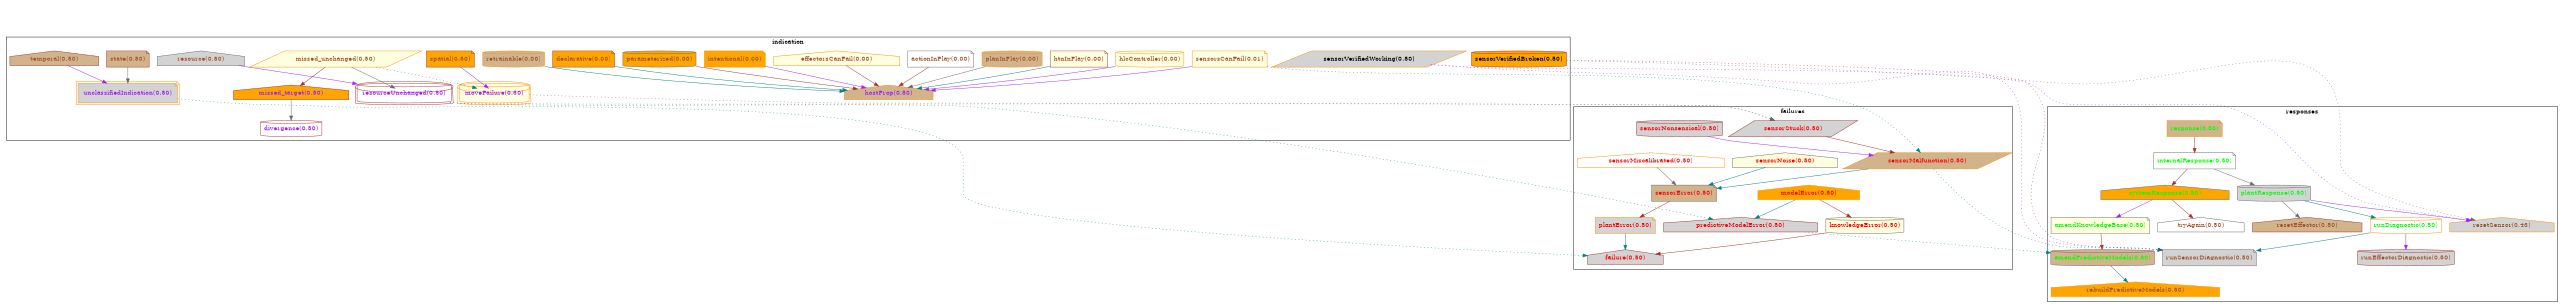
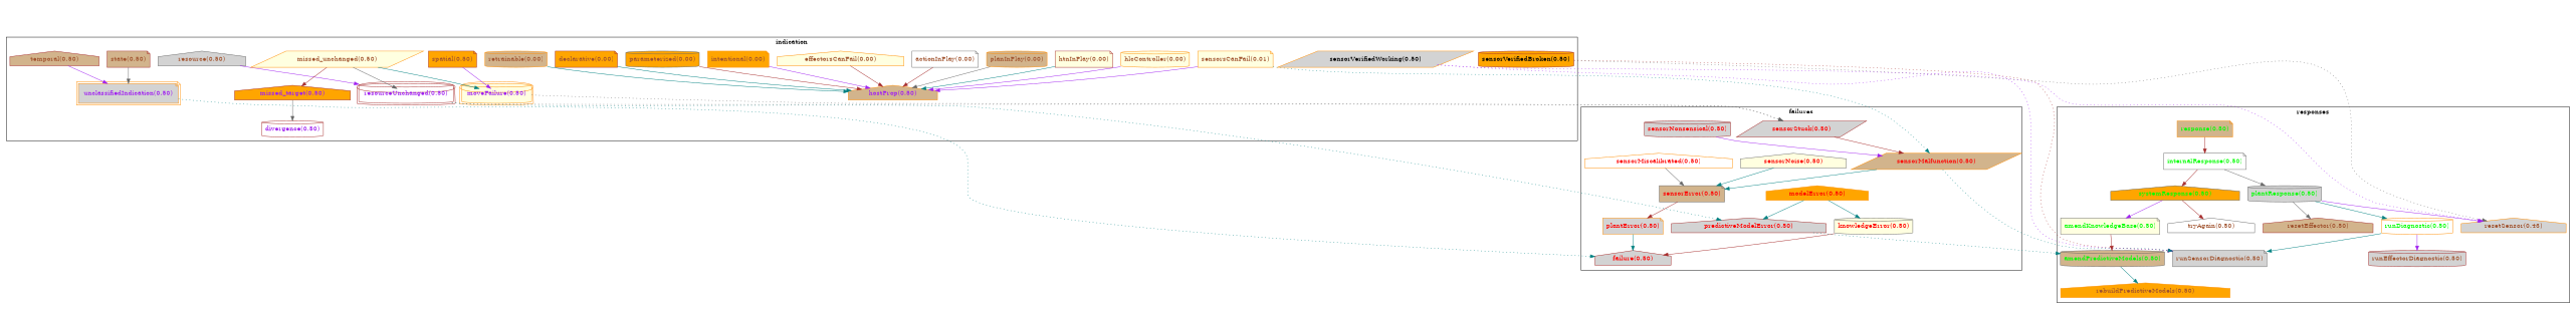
  digraph {
    compound=true
    node [color=darkorange fillcolor=lightgrey fontcolor=sienna shape=house style=filled]
    edge [color=teal]
    n1 [fillcolor=lightyellow label="sensorsCanFail(0.01)" shape=note]
    "effectorsCanFail(0.00)" [fillcolor=lightyellow]
    "intentional(0.00)" [fillcolor=orange shape=note]
    "parameterized(0.00)" [color=gray40 fillcolor=orange shape=cylinder]
    "declarative(0.00)" [color=brown fillcolor=orange shape=note]
    "retrainable(0.00)" [fillcolor=tan shape=cylinder]
    "hlcController(0.00)" [fillcolor=lightyellow shape=cylinder]
    "htnInPlay(0.00)" [color=brown fillcolor=lightyellow shape=note]
    "planInPlay(0.00)" [fillcolor=tan shape=cylinder]
    "actionInPlay(0.00)" [color=gray40 fillcolor=white shape=note]
    "hostProp(0.50)" [fillcolor=tan fontcolor=purple]
    "state(0.50)" [color=brown fillcolor=tan shape=note]
    "resource(0.50)" [color=gray40]
    "temporal(0.50)" [color=brown fillcolor=tan]
    "spatial(0.50)" [color=brown fillcolor=orange shape=note]
    "unclassifiedIndication(0.50)" [fontcolor=purple peripheries=2 shape=note]
    "divergence(0.50)" [color=brown fillcolor=white fontcolor=purple shape=cylinder]
    "missed_target(0.50)" [color=brown fillcolor=orange fontcolor=purple]
    "missed_unchanged(0.50)" [fillcolor=lightyellow shape=parallelogram]
    "resourceUnchanged(0.50)" [color=brown fillcolor=white fontcolor=purple peripheries=2 shape=cylinder]
    "moveFailure(0.50)" [fillcolor=lightyellow fontcolor=purple peripheries=2 shape=cylinder]
    "sensorVerifiedBroken(0.50)" [color=brown fillcolor=orange shape=cylinder fontcolor=""]
    "sensorVerifiedWorking(0.50)" [shape=parallelogram fontcolor=""]
    "failure(0.50)" [color=brown fontcolor=red]
    "knowledgeError(0.50)" [color=gray40 fillcolor=lightyellow fontcolor=red shape=cylinder]
    "plantError(0.50)" [fontcolor=red shape=note]
    "modelError(0.50)" [fillcolor=orange fontcolor=red]
    "predictiveModelError(0.50)" [color=brown fontcolor=red]
    "sensorError(0.50)" [color=gray40 fillcolor=tan fontcolor=red shape=note]
    "sensorNoise(0.50)" [color=gray40 fillcolor=lightyellow fontcolor=red]
    "sensorMiscalibrated(0.50)" [fillcolor=white fontcolor=red]
    "sensorMalfunction(0.50)" [fillcolor=tan fontcolor=red shape=parallelogram]
    "sensorStuck(0.50)" [color=brown fontcolor=red shape=parallelogram]
    "sensorNonsensical(0.50)" [color=brown fontcolor=red shape=cylinder]
    "response(0.50)" [fillcolor=tan fontcolor=green shape=note]
    "internalResponse(0.50)" [color=gray40 fillcolor=white fontcolor=green shape=note]
    "plantResponse(0.50)" [color=gray40 fontcolor=green shape=cylinder]
    "systemResponse(0.50)" [color=gray40 fillcolor=orange fontcolor=green]
    "runDiagnostic(0.50)" [fillcolor=white fontcolor=green shape=cylinder]
    "runSensorDiagnostic(0.50)" [color=gray40 shape=note]
    "runEffectorDiagnostic(0.50)" [color=brown shape=cylinder]
    "resetSensor(0.43)"
    "resetEffector(0.50)" [color=brown fillcolor=tan]
    "amendKnowledgeBase(0.50)" [color=gray40 fillcolor=lightyellow fontcolor=green shape=note]
    "amendPredictiveModels(0.50)" [color=gray40 fillcolor=tan fontcolor=green shape=cylinder]
    "rebuildPredictiveModels(0.50)" [fillcolor=orange]
    "tryAgain(0.50)" [color=gray40 fillcolor=white]
    subgraph cluster_1 {
      label=indication
      n1
      "effectorsCanFail(0.00)"
      "intentional(0.00)"
      "parameterized(0.00)"
      "declarative(0.00)"
      "retrainable(0.00)"
      "hlcController(0.00)"
      "htnInPlay(0.00)"
      "planInPlay(0.00)"
      "actionInPlay(0.00)"
      "hostProp(0.50)"
      "state(0.50)"
      "resource(0.50)"
      "temporal(0.50)"
      "spatial(0.50)"
      "unclassifiedIndication(0.50)"
      "divergence(0.50)"
      "missed_target(0.50)"
      "missed_unchanged(0.50)"
      "resourceUnchanged(0.50)"
      "moveFailure(0.50)"
      "sensorVerifiedBroken(0.50)"
      "sensorVerifiedWorking(0.50)"
    }
    subgraph cluster_2 {
      label=failures
      "failure(0.50)"
      "knowledgeError(0.50)"
      "plantError(0.50)"
      "modelError(0.50)"
      "predictiveModelError(0.50)"
      "sensorError(0.50)"
      "sensorNoise(0.50)"
      "sensorMiscalibrated(0.50)"
      "sensorMalfunction(0.50)"
      "sensorStuck(0.50)"
      "sensorNonsensical(0.50)"
    }
    subgraph cluster_3 {
      label=responses
      "response(0.50)"
      "internalResponse(0.50)"
      "plantResponse(0.50)"
      "systemResponse(0.50)"
      "runDiagnostic(0.50)"
      "runSensorDiagnostic(0.50)"
      "runEffectorDiagnostic(0.50)"
      "resetSensor(0.43)"
      "resetEffector(0.50)"
      "amendKnowledgeBase(0.50)"
      "amendPredictiveModels(0.50)"
      "rebuildPredictiveModels(0.50)"
      "tryAgain(0.50)"
    }
    n1 -> "hostProp(0.50)" [color=purple]
    n1 -> "sensorMalfunction(0.50)" [style=dotted]
    "effectorsCanFail(0.00)" -> "hostProp(0.50)" [color=brown]
    "intentional(0.00)" -> "hostProp(0.50)" [color=purple]
    "parameterized(0.00)" -> "hostProp(0.50)" [color=brown]
    "declarative(0.00)" -> "hostProp(0.50)"
    "retrainable(0.00)" -> "hostProp(0.50)"
    "hlcController(0.00)" -> "hostProp(0.50)" [color=purple]
    "htnInPlay(0.00)" -> "hostProp(0.50)"
    "planInPlay(0.00)" -> "hostProp(0.50)" [color=gray40]
    "actionInPlay(0.00)" -> "hostProp(0.50)" [color=brown]
    "state(0.50)" -> "unclassifiedIndication(0.50)" [color=gray40]
    "resource(0.50)" -> "resourceUnchanged(0.50)" [color=purple]
    "temporal(0.50)" -> "unclassifiedIndication(0.50)" [color=purple]
    "spatial(0.50)" -> "moveFailure(0.50)" [color=purple]
    "unclassifiedIndication(0.50)" -> "failure(0.50)" [style=dotted]
    "missed_target(0.50)" -> "divergence(0.50)" [color=gray40]
    "missed_unchanged(0.50)" -> "missed_target(0.50)" [color=brown]
    "missed_unchanged(0.50)" -> "resourceUnchanged(0.50)" [color=gray40]
-   "missed_unchanged(0.50)" -> "moveFailure(0.50)" [style=dotted]
+   "missed_unchanged(0.50)" -> "moveFailure(0.50)"
    "resourceUnchanged(0.50)" -> "predictiveModelError(0.50)" [style=dotted]
    "resourceUnchanged(0.50)" -> "sensorStuck(0.50)" [color=gray40 style=dotted]
    "moveFailure(0.50)" -> "sensorStuck(0.50)" [color=gray40 style=dotted]
    "sensorVerifiedBroken(0.50)" -> "runSensorDiagnostic(0.50)" [color=brown style=dotted]
    "sensorVerifiedBroken(0.50)" -> "resetSensor(0.43)" [color=gray40 style=dotted]
    "sensorVerifiedWorking(0.50)" -> "runSensorDiagnostic(0.50)" [color=purple style=dotted]
    "sensorVerifiedWorking(0.50)" -> "resetSensor(0.43)" [color=purple style=dotted]
    "knowledgeError(0.50)" -> "failure(0.50)" [color=brown]
    "plantError(0.50)" -> "failure(0.50)"
-   "modelError(0.50)" -> "knowledgeError(0.50)" [color=brown]
+   "modelError(0.50)" -> "knowledgeError(0.50)"
    "modelError(0.50)" -> "predictiveModelError(0.50)"
    "predictiveModelError(0.50)" -> "amendPredictiveModels(0.50)" [style=dotted]
    "sensorError(0.50)" -> "plantError(0.50)" [color=brown]
    "sensorNoise(0.50)" -> "sensorError(0.50)"
    "sensorMiscalibrated(0.50)" -> "sensorError(0.50)" [color=gray40]
    "sensorMalfunction(0.50)" -> "sensorError(0.50)"
    "sensorMalfunction(0.50)" -> "runSensorDiagnostic(0.50)" [style=dotted]
    "sensorStuck(0.50)" -> "sensorMalfunction(0.50)" [color=brown]
    "sensorNonsensical(0.50)" -> "sensorMalfunction(0.50)" [color=purple]
    "response(0.50)" -> "internalResponse(0.50)" [color=brown]
    "internalResponse(0.50)" -> "plantResponse(0.50)" [color=gray40]
    "internalResponse(0.50)" -> "systemResponse(0.50)" [color=brown]
    "plantResponse(0.50)" -> "runDiagnostic(0.50)"
    "plantResponse(0.50)" -> "resetSensor(0.43)" [color=purple]
    "plantResponse(0.50)" -> "resetEffector(0.50)" [color=gray40]
    "systemResponse(0.50)" -> "amendKnowledgeBase(0.50)" [color=purple]
    "systemResponse(0.50)" -> "tryAgain(0.50)" [color=brown]
    "runDiagnostic(0.50)" -> "runSensorDiagnostic(0.50)"
    "runDiagnostic(0.50)" -> "runEffectorDiagnostic(0.50)" [color=purple]
    "amendKnowledgeBase(0.50)" -> "amendPredictiveModels(0.50)" [color=brown]
    "amendPredictiveModels(0.50)" -> "rebuildPredictiveModels(0.50)"
  }
